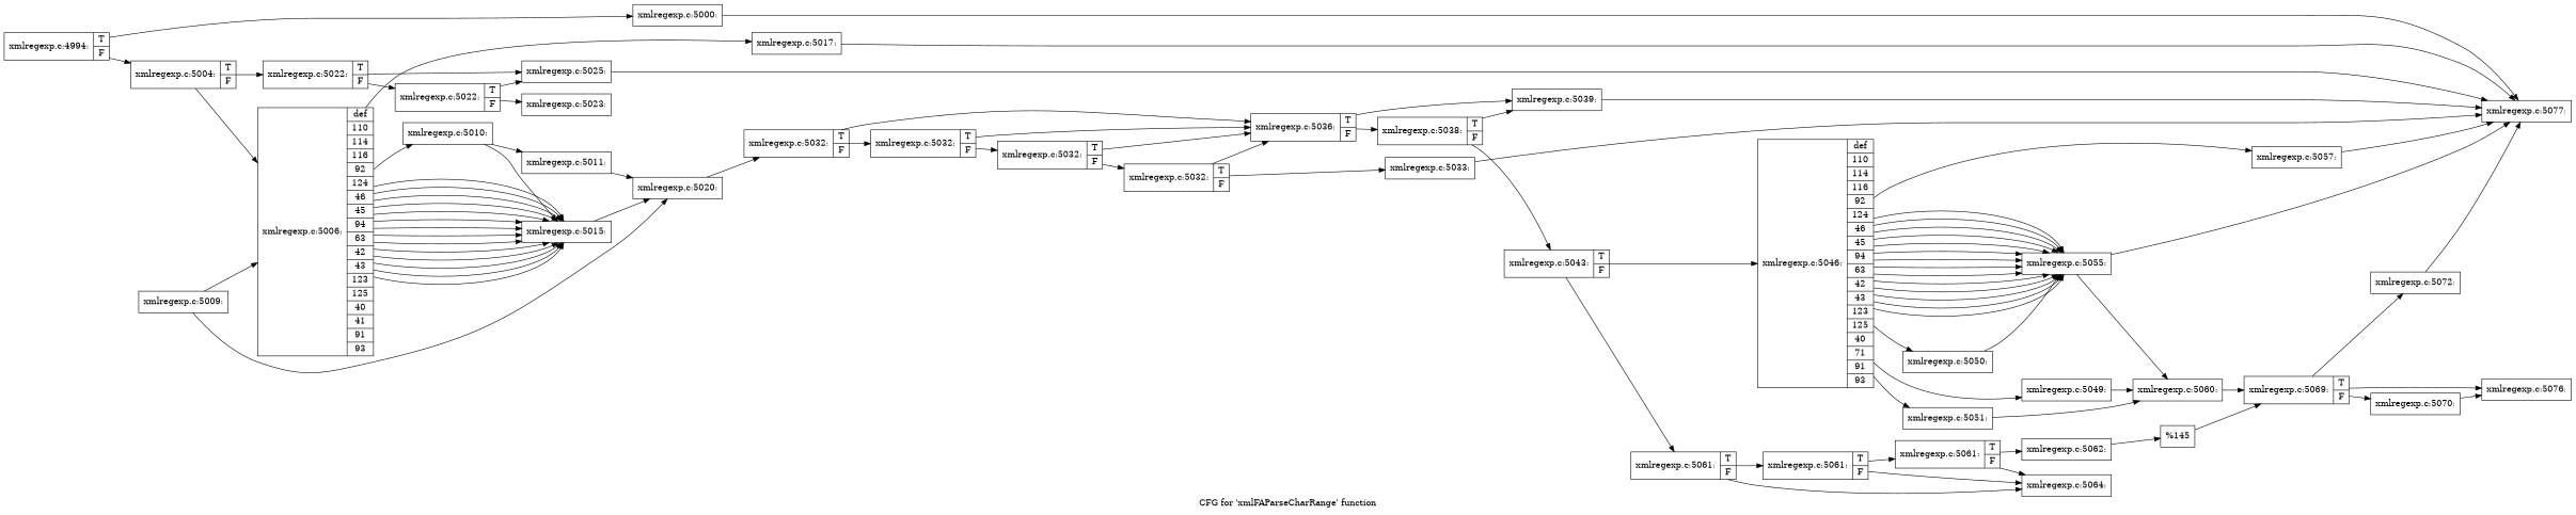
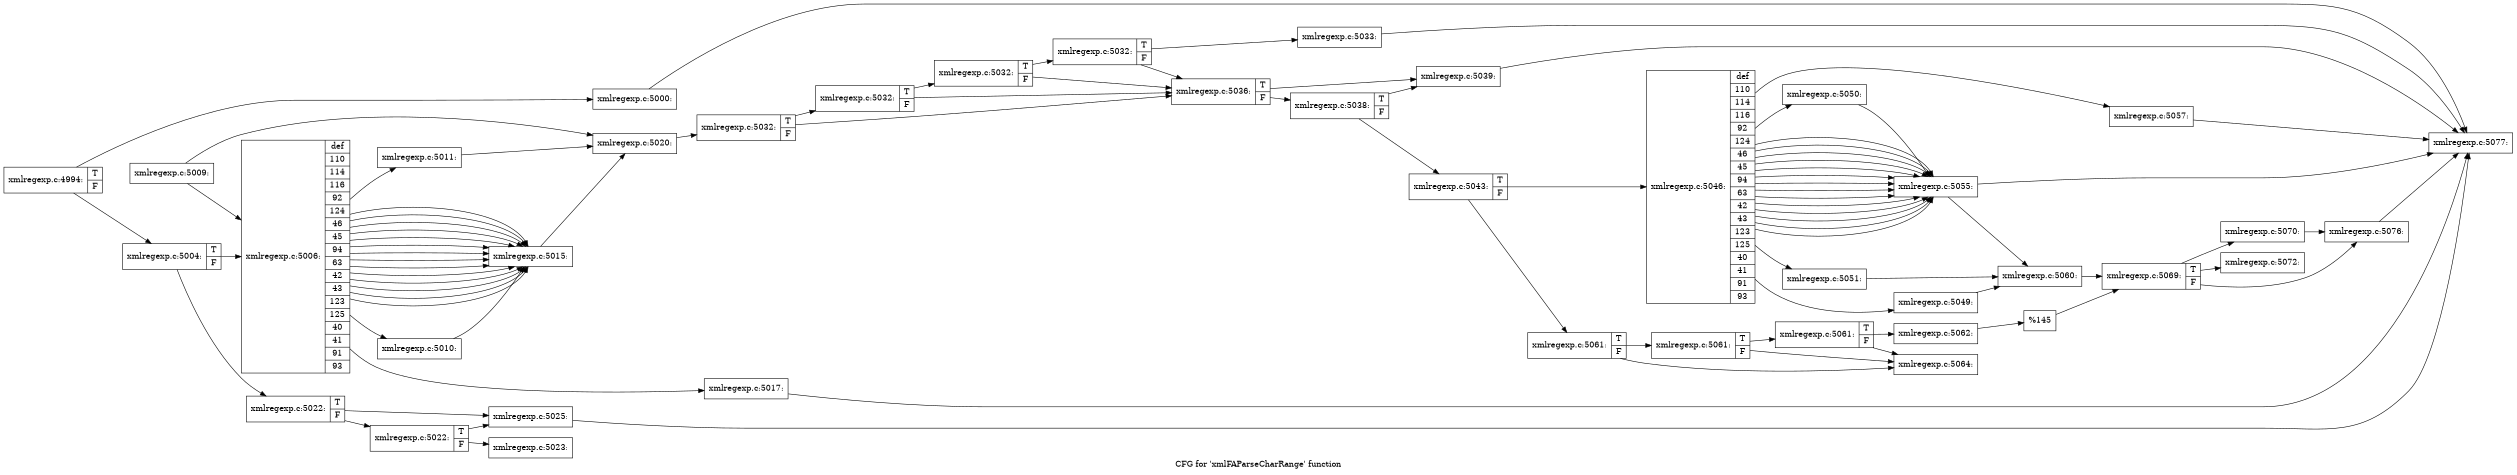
  digraph {
    label="CFG for 'xmlFAParseCharRange' function"
    rankdir=LR
    node [shape=record]
    n1 [label="{xmlregexp.c:4994:|{<s0>T|<s1>F}}"]
    n2 [label="{xmlregexp.c:5000:}"]
    n3 [label="{xmlregexp.c:5004:|{<s0>T|<s1>F}}"]
    n4 [label="{xmlregexp.c:5077:}"]
    n5 [label="{xmlregexp.c:5006:|{<s0>def|<s1>110|<s2>114|<s3>116|<s4>92|<s5>124|<s6>46|<s7>45|<s8>94|<s9>63|<s10>42|<s11>43|<s12>123|<s13>125|<s14>40|<s15>41|<s16>91|<s17>93}}"]
    n6 [label="{xmlregexp.c:5022:|{<s0>T|<s1>F}}"]
    n7 [label="{xmlregexp.c:5017:}"]
    n8 [label="{xmlregexp.c:5010:}"]
    n9 [label="{xmlregexp.c:5011:}"]
    n10 [label="{xmlregexp.c:5015:}"]
    n11 [label="{xmlregexp.c:5022:|{<s0>T|<s1>F}}"]
    n12 [label="{xmlregexp.c:5025:}"]
    n13 [label="{xmlregexp.c:5009:}"]
    n14 [label="{xmlregexp.c:5020:}"]
    n15 [label="{xmlregexp.c:5023:}"]
    n16 [label="{xmlregexp.c:5032:|{<s0>T|<s1>F}}"]
    n17 [label="{xmlregexp.c:5032:|{<s0>T|<s1>F}}"]
    n18 [label="{xmlregexp.c:5036:|{<s0>T|<s1>F}}"]
    n19 [label="{xmlregexp.c:5032:|{<s0>T|<s1>F}}"]
    n20 [label="{xmlregexp.c:5039:}"]
    n21 [label="{xmlregexp.c:5038:|{<s0>T|<s1>F}}"]
    n22 [label="{xmlregexp.c:5032:|{<s0>T|<s1>F}}"]
    n23 [label="{xmlregexp.c:5043:|{<s0>T|<s1>F}}"]
    n24 [label="{xmlregexp.c:5033:}"]
-   n25 [label="{xmlregexp.c:5046:|{<s0>def|<s1>110|<s2>114|<s3>116|<s4>92|<s5>124|<s6>46|<s7>45|<s8>94|<s9>63|<s10>42|<s11>43|<s12>123|<s13>125|<s14>40|<s15>71|<s16>91|<s17>93}}"]
+   n25 [label="{xmlregexp.c:5046:|{<s0>def|<s1>110|<s2>114|<s3>116|<s4>92|<s5>124|<s6>46|<s7>45|<s8>94|<s9>63|<s10>42|<s11>43|<s12>123|<s13>125|<s14>40|<s15>41|<s16>91|<s17>93}}"]
    n26 [label="{xmlregexp.c:5061:|{<s0>T|<s1>F}}"]
    n27 [label="{xmlregexp.c:5057:}"]
    n28 [label="{xmlregexp.c:5049:}"]
    n29 [label="{xmlregexp.c:5050:}"]
    n30 [label="{xmlregexp.c:5051:}"]
    n31 [label="{xmlregexp.c:5055:}"]
    n32 [label="{xmlregexp.c:5061:|{<s0>T|<s1>F}}"]
    n33 [label="{xmlregexp.c:5064:}"]
    n34 [label="{xmlregexp.c:5060:}"]
    n35 [label="{xmlregexp.c:5061:|{<s0>T|<s1>F}}"]
    n36 [label="{xmlregexp.c:5069:|{<s0>T|<s1>F}}"]
    n37 [label="{xmlregexp.c:5070:}"]
    n38 [label="{xmlregexp.c:5072:}"]
    n39 [label="{xmlregexp.c:5076:}"]
    n40 [label="{xmlregexp.c:5062:}"]
    n41 [label="{%145}"]
    n1 -> n2
    n1 -> n3
    n2 -> n4
    n3 -> n5
    n3 -> n6
    n5 -> n7
    n5 -> n8
-   n8 -> n9
+   n5 -> n9
    n5 -> n10
    n5 -> n10
    n5 -> n10
    n5 -> n10
    n5 -> n10
    n5 -> n10
    n5 -> n10
    n5 -> n10
    n5 -> n10
    n5 -> n10
    n5 -> n10
    n5 -> n10
    n5 -> n10
    n5 -> n10
    n6 -> n11
    n6 -> n12
    n7 -> n4
    n8 -> n10
    n9 -> n14
    n10 -> n14
    n11 -> n12
    n11 -> n15
    n12 -> n4
    n13 -> n5
    n13 -> n14
    n14 -> n16
    n16 -> n17
    n16 -> n18
    n17 -> n18
    n17 -> n19
    n18 -> n20
    n18 -> n21
    n19 -> n18
    n19 -> n22
    n20 -> n4
    n21 -> n20
    n21 -> n23
    n22 -> n18
    n22 -> n24
    n23 -> n25
    n23 -> n26
    n24 -> n4
    n25 -> n27
    n25 -> n28
    n25 -> n29
    n25 -> n30
    n25 -> n31
    n25 -> n31
    n25 -> n31
    n25 -> n31
    n25 -> n31
    n25 -> n31
    n25 -> n31
    n25 -> n31
    n25 -> n31
    n25 -> n31
    n25 -> n31
    n25 -> n31
    n25 -> n31
    n25 -> n31
    n26 -> n32
    n26 -> n33
    n27 -> n4
    n28 -> n34
    n29 -> n31
    n30 -> n34
    n31 -> n4
    n31 -> n34
    n32 -> n33
    n32 -> n35
    n34 -> n36
    n35 -> n33
    n35 -> n40
    n36 -> n37
    n36 -> n38
    n36 -> n39
    n37 -> n39
-   n38 -> n4
+   n39 -> n4
    n40 -> n41
    n41 -> n36
  }
